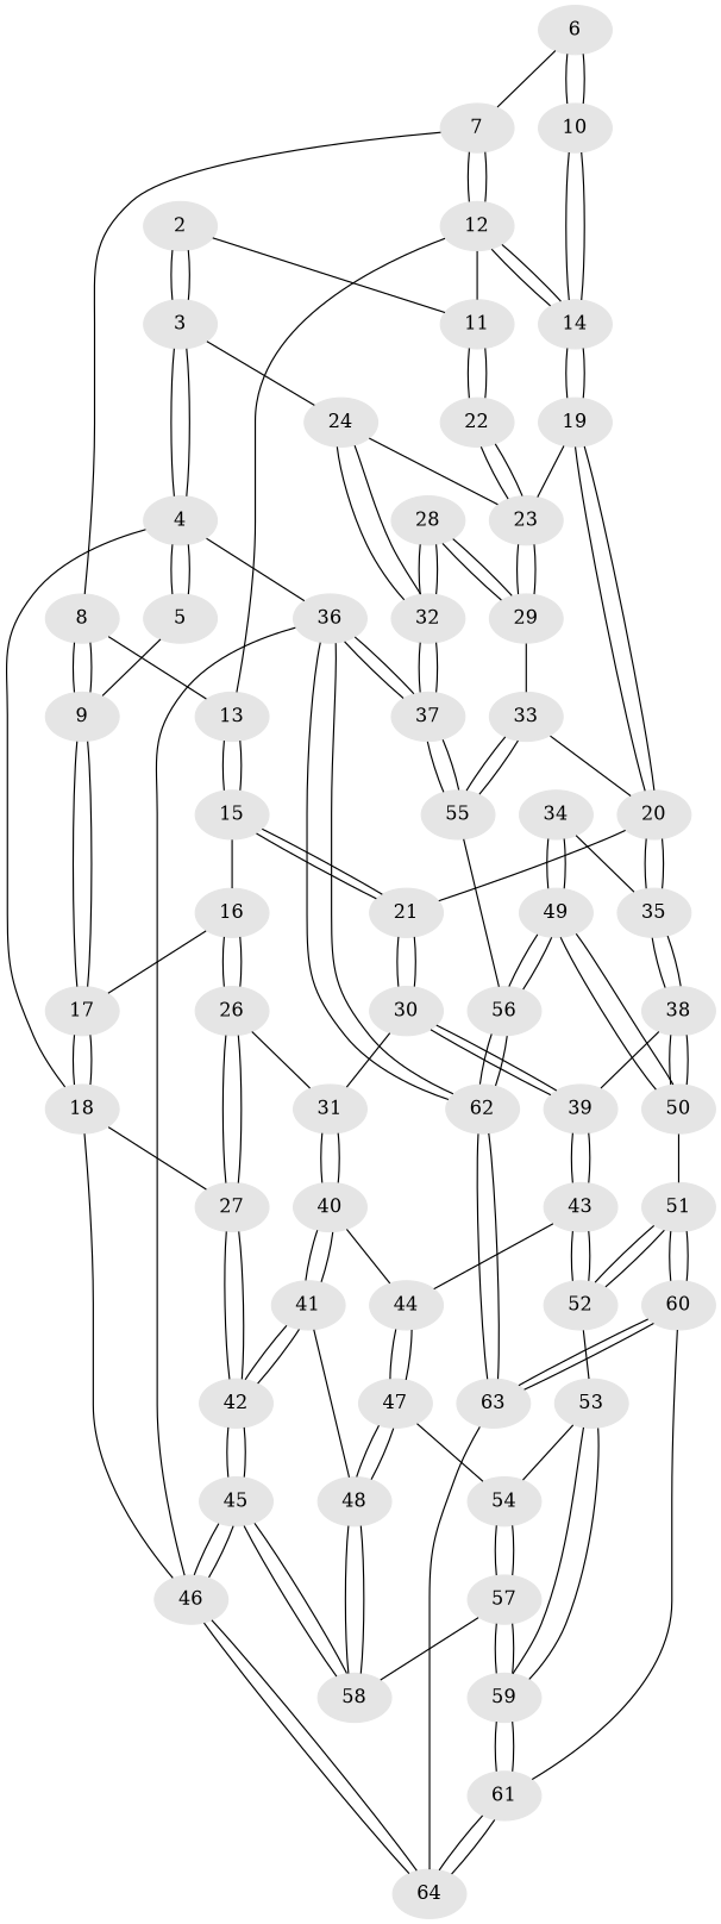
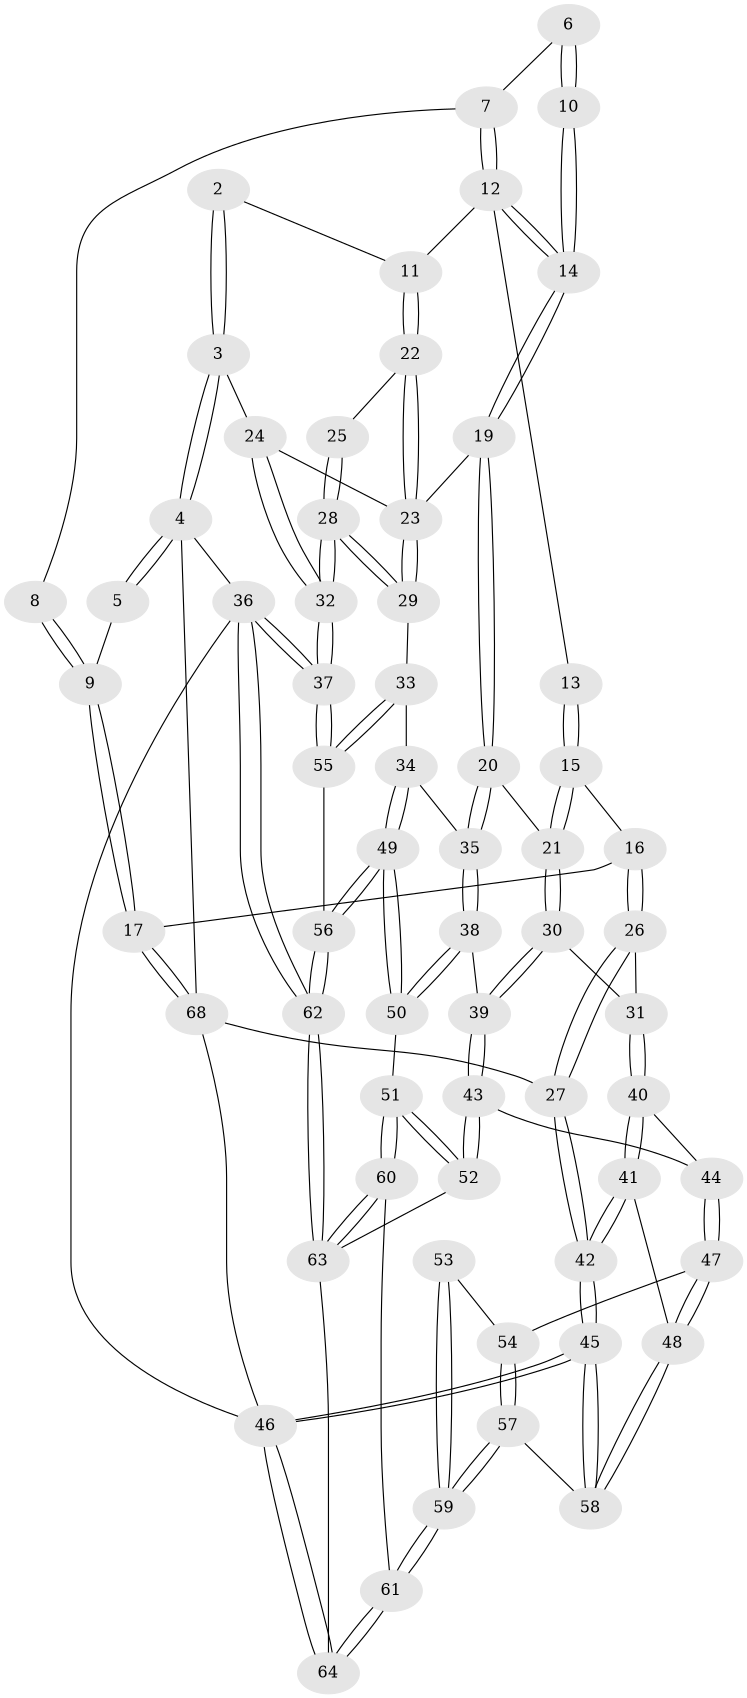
  graph {
    node [color=gray90 style=filled]
    2
    3
    11
    6
    7
    10
    4
    24
    22
    5
-   18
+   18 [label=68]
    36
    23
    32
    9
    27
    46
    37
    62
    17
    8
    12
    14
    13
    15
    19
+   25
    16
    21
    20
    26
    30
    31
    42
    64
    35
    29
    38
    39
    28
    33
    40
    45
    34
    55
    43
    41
    44
    49
    56
    50
    63
    51
    52
    48
    47
    58
    53
    54
    57
    60
    61
    59
    2 -- 3
    2 -- 3
    2 -- 11
    3 -- 4
    3 -- 4
    3 -- 24
    11 -- 22
    11 -- 22
    6 -- 7
    6 -- 10
    6 -- 10
    7 -- 8
    7 -- 12
    7 -- 12
    10 -- 14
    10 -- 14
    4 -- 5
    4 -- 5
    4 -- 18
    4 -- 36
    24 -- 23
    24 -- 32
    24 -- 32
    22 -- 23
    22 -- 23
+   22 -- 25
    5 -- 9
    18 -- 27
    18 -- 46
    36 -- 46
    36 -- 37
    36 -- 37
    36 -- 62
    36 -- 62
    23 -- 29
    23 -- 29
    32 -- 37
    32 -- 37
    9 -- 17
    9 -- 17
    27 -- 42
    27 -- 42
    46 -- 64
    46 -- 64
    37 -- 55
    37 -- 55
    62 -- 63
    62 -- 63
    17 -- 18
    17 -- 18
    8 -- 9
    8 -- 9
-   8 -- 13
    12 -- 11
    12 -- 14
    12 -- 14
    12 -- 13
    14 -- 19
    14 -- 19
    13 -- 15
    13 -- 15
    15 -- 16
    15 -- 21
    15 -- 21
    19 -- 23
    19 -- 20
    19 -- 20
+   25 -- 28
+   25 -- 28
    16 -- 17
    16 -- 26
    16 -- 26
    21 -- 30
    21 -- 30
    20 -- 21
    20 -- 35
    20 -- 35
    26 -- 27
    26 -- 27
    26 -- 31
    30 -- 31
    30 -- 39
    30 -- 39
    31 -- 40
    31 -- 40
    42 -- 45
    42 -- 45
    35 -- 38
    35 -- 38
    29 -- 33
    38 -- 39
    38 -- 50
    38 -- 50
    39 -- 43
    39 -- 43
    28 -- 32
    28 -- 32
    28 -- 29
    28 -- 29
-   33 -- 20
+   33 -- 34
    33 -- 55
    33 -- 55
    40 -- 41
    40 -- 41
    40 -- 44
    45 -- 46
    45 -- 46
    45 -- 58
    45 -- 58
    34 -- 35
    34 -- 49
    34 -- 49
    55 -- 56
    43 -- 44
    43 -- 52
    43 -- 52
    41 -- 42
    41 -- 42
    41 -- 48
    44 -- 47
    44 -- 47
    49 -- 56
    49 -- 56
    49 -- 50
    49 -- 50
    56 -- 62
    56 -- 62
    50 -- 51
    63 -- 64
    51 -- 52
    51 -- 52
    51 -- 60
    51 -- 60
-   52 -- 53
+   52 -- 63
    48 -- 58
    48 -- 58
    47 -- 48
    47 -- 48
    47 -- 54
    53 -- 54
    53 -- 59
    53 -- 59
    54 -- 57
    54 -- 57
    57 -- 58
    57 -- 59
    57 -- 59
    60 -- 63
    60 -- 63
    60 -- 61
    61 -- 64
    61 -- 64
    59 -- 61
    59 -- 61
  }
